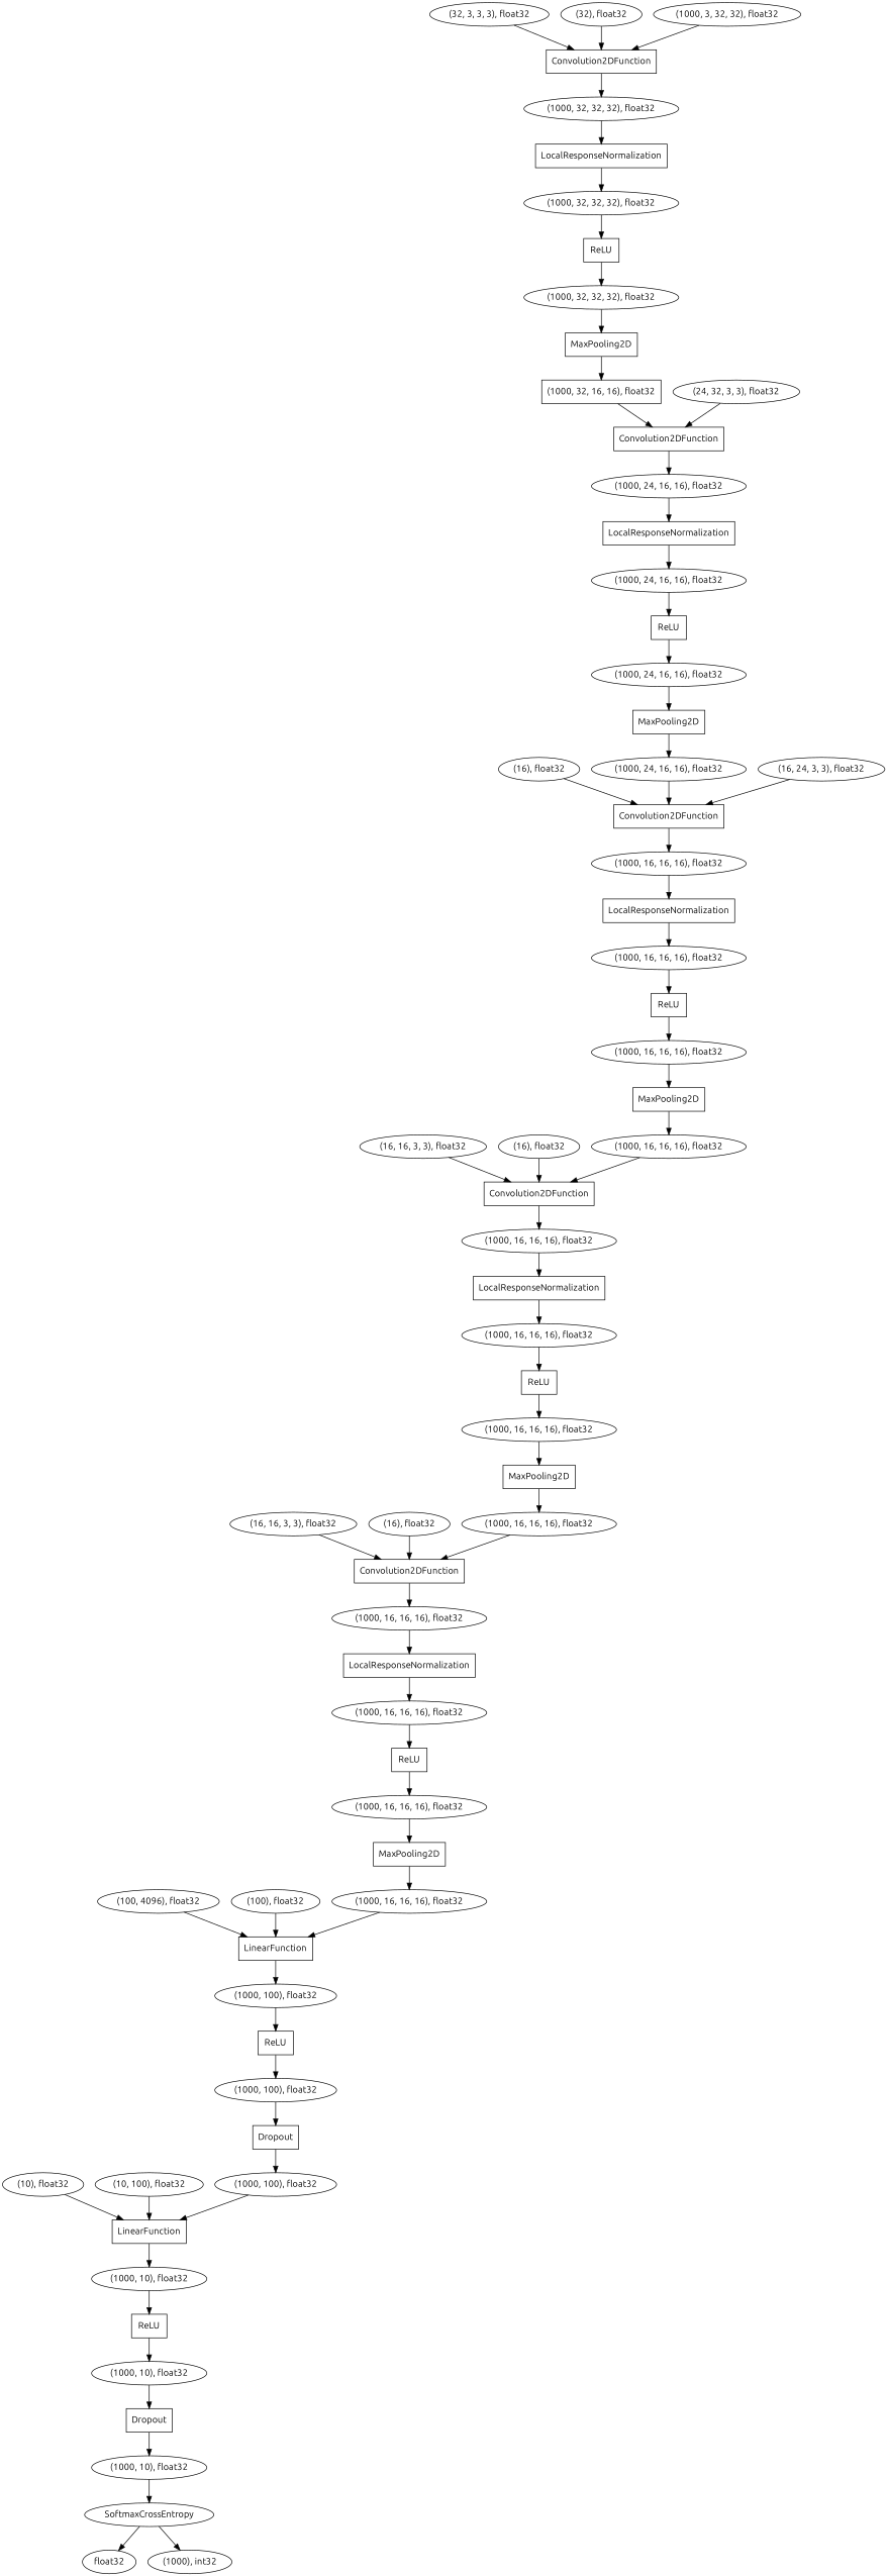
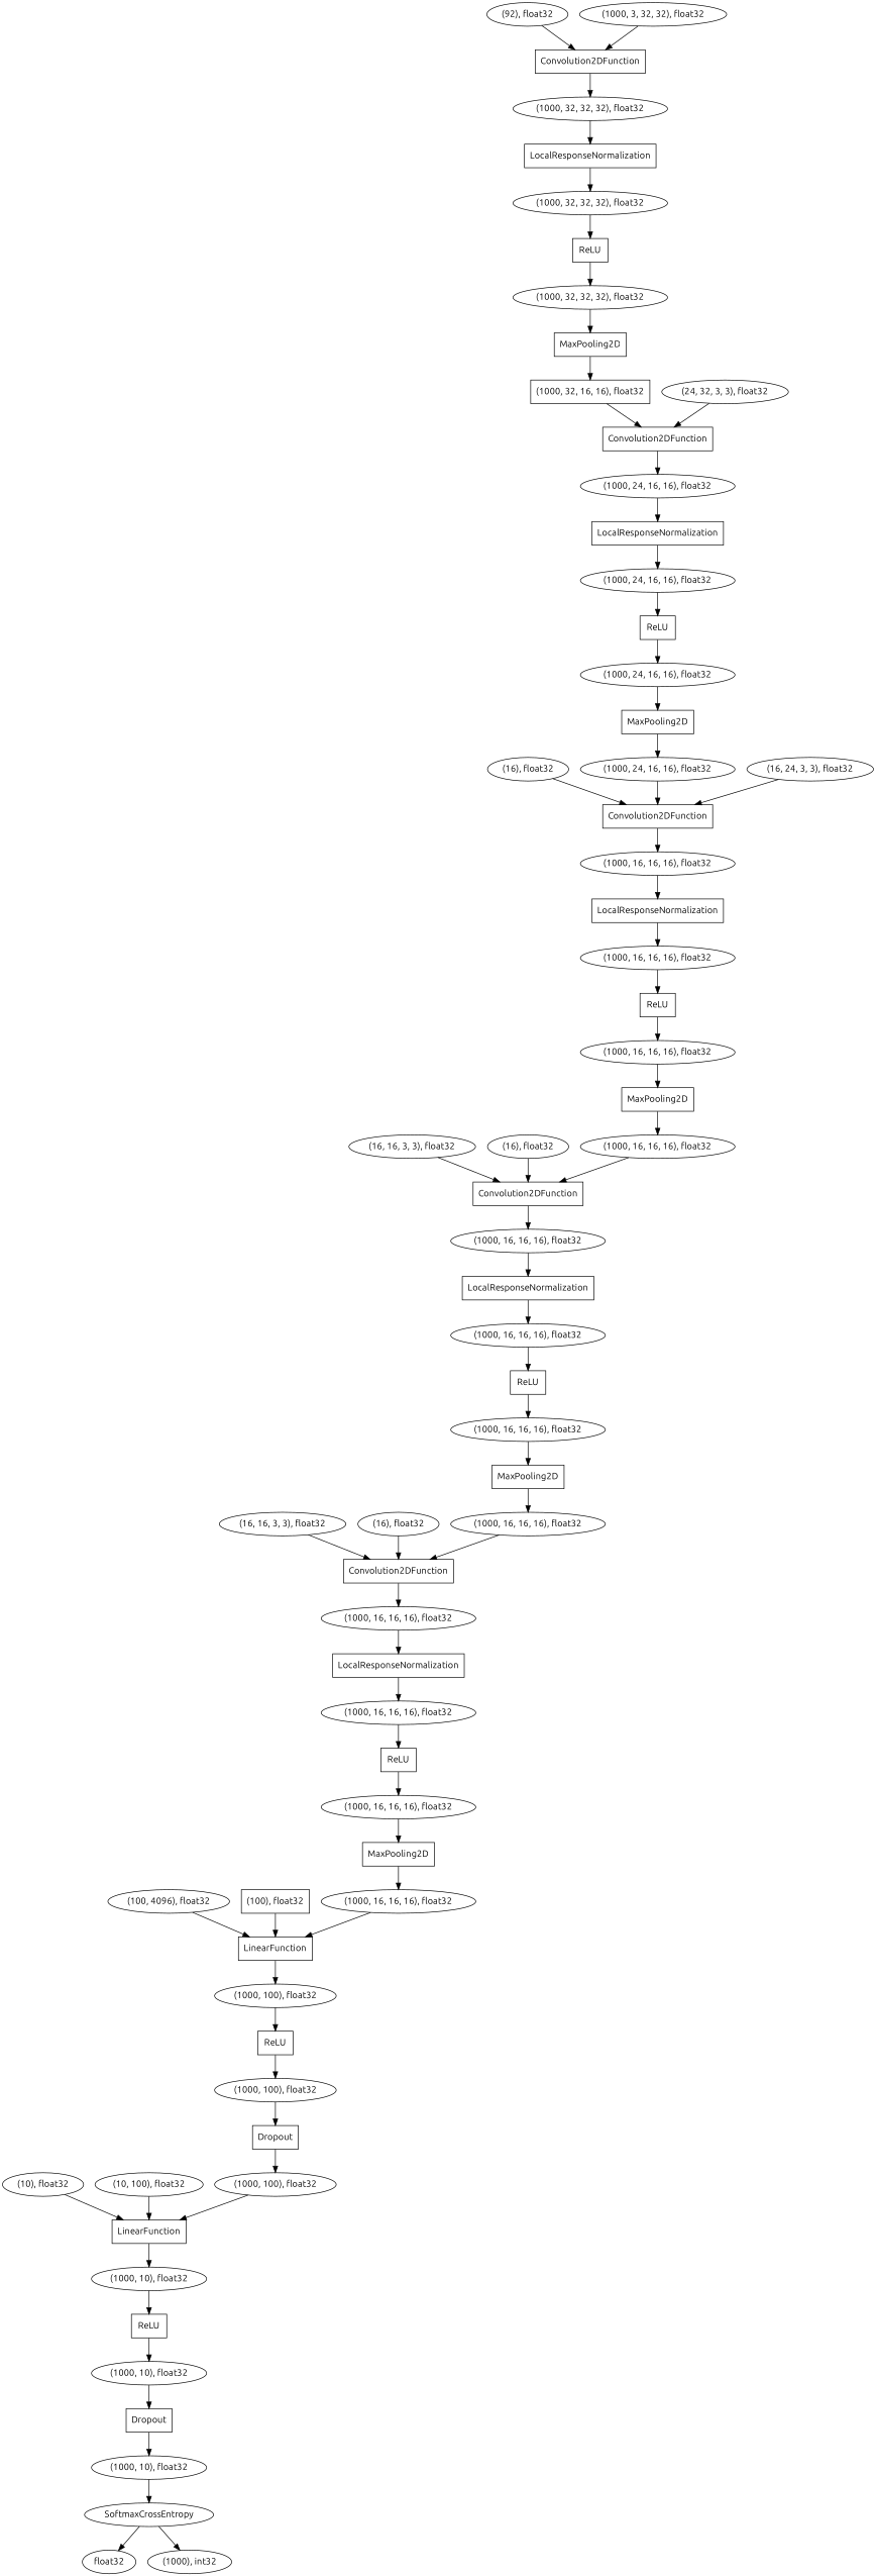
  digraph {
    fontname=Ubuntu
    node [fontname=Ubuntu shape=oval]
    edge [fontname=Ubuntu]
    n1 [label=Convolution2DFunction shape=box]
    n2 [label="(1000, 16, 16, 16), float32"]
    n3 [label=LocalResponseNormalization shape=box]
    n4 [label=LinearFunction shape=box]
    n5 [label="(1000, 100), float32"]
    n6 [label=ReLU shape=box]
    n7 [label=ReLU shape=box]
    n8 [label="(1000, 10), float32"]
    n9 [label=Dropout shape=box]
    n10 [label="(1000, 32, 16, 16), float32" shape=box]
    n11 [label=Convolution2DFunction shape=box]
    n12 [label="(1000, 24, 16, 16), float32"]
    n13 [label="(1000, 10), float32"]
    n14 [label="(1000, 10), float32"]
    n15 [label="(1000, 16, 16, 16), float32"]
    n16 [label=ReLU shape=box]
    n17 [label="(1000, 16, 16, 16), float32"]
    n18 [label="(1000, 16, 16, 16), float32"]
    n19 [label=ReLU shape=box]
    n20 [label=SoftmaxCrossEntropy shape=ellipse]
    n21 [label=float32]
    n22 [label="(1000), int32"]
    n23 [label=MaxPooling2D shape=box]
    n24 [label="(1000, 32, 32, 32), float32"]
    n25 [label="(16), float32"]
    n26 [label=MaxPooling2D shape=box]
    n27 [label="(1000, 16, 16, 16), float32"]
    n28 [label=ReLU shape=box]
    n29 [label="(1000, 24, 16, 16), float32"]
    n30 [label=MaxPooling2D shape=box]
    n31 [label="(1000, 100), float32"]
    n32 [label=Dropout shape=box]
    n33 [label=Convolution2DFunction shape=box]
    n34 [label="(1000, 16, 16, 16), float32"]
    n35 [label=LocalResponseNormalization shape=box]
    n36 [label="(1000, 16, 16, 16), float32"]
    n37 [label=MaxPooling2D shape=box]
    n38 [label=Convolution2DFunction shape=box]
    n39 [label="(1000, 16, 16, 16), float32"]
    n40 [label="(1000, 16, 16, 16), float32"]
    n41 [label=ReLU shape=box]
    n42 [label="(1000, 16, 16, 16), float32"]
    n43 [label=LocalResponseNormalization shape=box]
-   n44 [label="(32, 3, 3, 3), float32"]
    n45 [label=Convolution2DFunction shape=box]
    n46 [label="(1000, 32, 32, 32), float32"]
    n47 [label="(16, 16, 3, 3), float32"]
    n48 [label=LocalResponseNormalization shape=box]
    n49 [label="(1000, 24, 16, 16), float32"]
    n50 [label=MaxPooling2D shape=box]
    n51 [label="(1000, 24, 16, 16), float32"]
    n52 [label=LocalResponseNormalization shape=box]
    n53 [label="(1000, 32, 32, 32), float32"]
    n54 [label=ReLU shape=box]
    n55 [label="(16, 16, 3, 3), float32"]
    n56 [label="(10), float32"]
    n57 [label=LinearFunction shape=box]
    n58 [label="(1000, 16, 16, 16), float32"]
    n59 [label="(1000, 16, 16, 16), float32"]
    n60 [label="(10, 100), float32"]
-   n61 [label="(32), float32"]
+   n61 [label="(92), float32"]
    n62 [label="(100, 4096), float32"]
    n63 [label="(16), float32"]
    n64 [label="(1000, 3, 32, 32), float32"]
-   n65 [label="(100), float32"]
+   n65 [label="(100), float32" shape=box]
    n66 [label="(16), float32"]
    n67 [label="(1000, 100), float32"]
    n68 [label="(24, 32, 3, 3), float32"]
    n69 [label="(16, 24, 3, 3), float32"]
    n1 -> n2
    n2 -> n3
    n3 -> n18
    n4 -> n5
    n5 -> n6
    n6 -> n31
    n7 -> n8
    n8 -> n9
    n9 -> n14
    n10 -> n11
    n11 -> n12
    n12 -> n48
    n13 -> n7
    n14 -> n20
    n15 -> n16
    n16 -> n17
    n17 -> n26
    n18 -> n19
    n19 -> n36
    n20 -> n21
    n20 -> n22
    n23 -> n10
    n24 -> n23
    n25 -> n1
    n26 -> n27
    n27 -> n38
    n28 -> n29
    n29 -> n30
    n30 -> n51
    n31 -> n32
    n32 -> n67
    n33 -> n34
    n34 -> n35
    n35 -> n15
    n36 -> n37
    n37 -> n58
    n38 -> n39
    n39 -> n43
    n40 -> n41
    n41 -> n42
    n42 -> n50
    n43 -> n40
-   n44 -> n45
    n45 -> n46
    n46 -> n52
    n47 -> n33
    n48 -> n49
    n49 -> n28
    n50 -> n59
    n51 -> n1
    n52 -> n53
    n53 -> n54
    n54 -> n24
    n55 -> n38
    n56 -> n57
    n57 -> n13
    n58 -> n33
    n59 -> n4
    n60 -> n57
    n61 -> n45
    n62 -> n4
    n63 -> n38
    n64 -> n45
    n65 -> n4
    n66 -> n33
    n67 -> n57
    n68 -> n11
    n69 -> n1
  }
